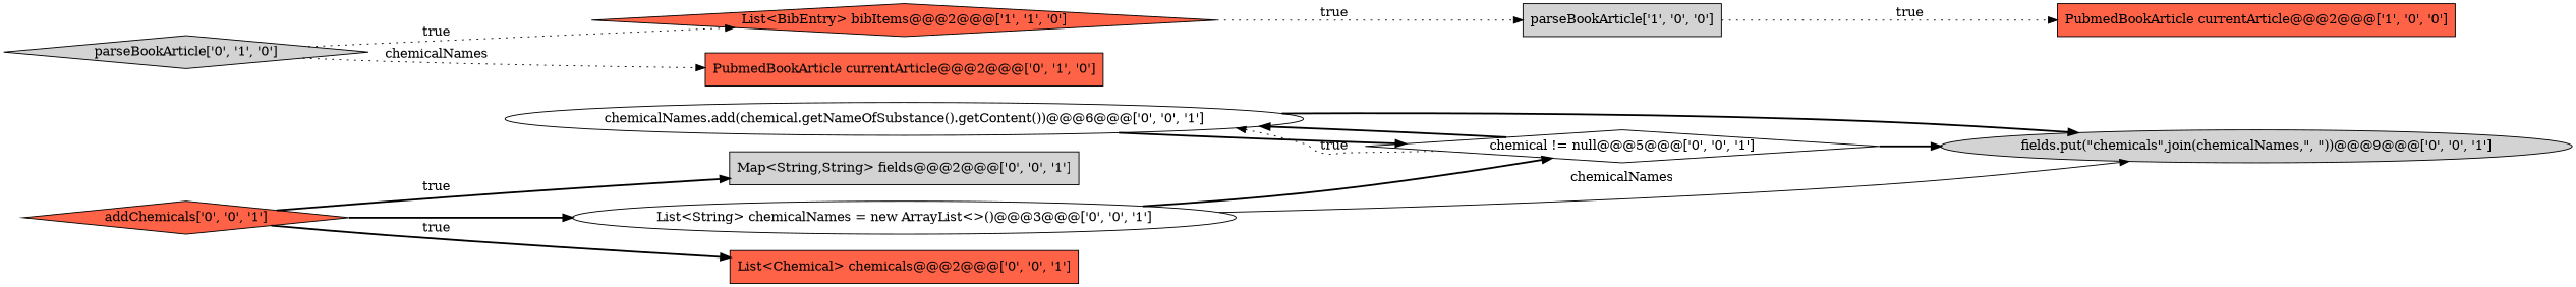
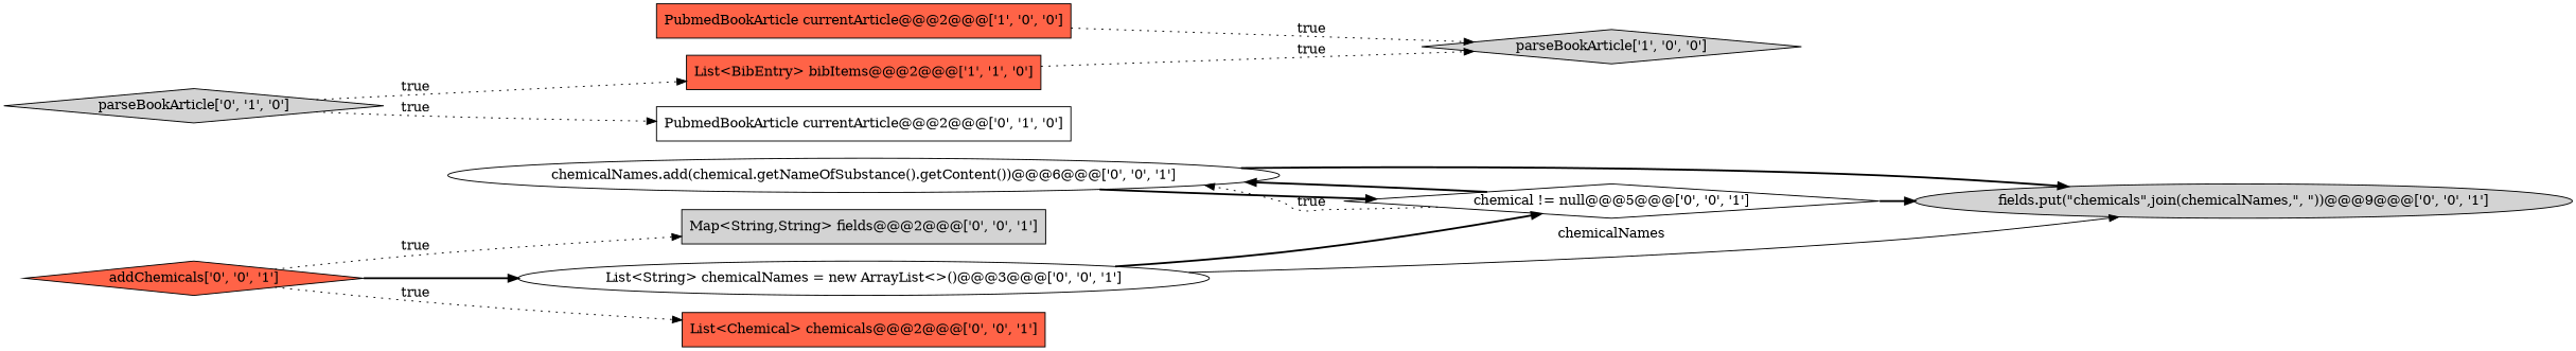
  digraph {
    rankdir=LR
    node [fillcolor=tomato shape=box style=filled]
    edge [style=dotted]
    n1 [fillcolor=white label="chemicalNames.add(chemical.getNameOfSubstance().getContent())@@@6@@@['0', '0', '1']" shape=ellipse]
    n2 [fillcolor=lightgray label="fields.put(\"chemicals\",join(chemicalNames,\", \"))@@@9@@@['0', '0', '1']" shape=ellipse]
    n3 [fillcolor=white label="chemical != null@@@5@@@['0', '0', '1']" shape=diamond]
-   n4 [fillcolor=lightgray label="parseBookArticle['1', '0', '0']"]
+   n4 [fillcolor=lightgray label="parseBookArticle['1', '0', '0']" shape=diamond]
    n5 [label="PubmedBookArticle currentArticle@@@2@@@['1', '0', '0']"]
-   n6 [label="List<BibEntry> bibItems@@@2@@@['1', '1', '0']" shape=diamond]
+   n6 [label="List<BibEntry> bibItems@@@2@@@['1', '1', '0']"]
    n7 [fillcolor=lightgray label="Map<String,String> fields@@@2@@@['0', '0', '1']"]
    n8 [fillcolor=white label="List<String> chemicalNames = new ArrayList<>()@@@3@@@['0', '0', '1']" shape=ellipse]
    n9 [fillcolor=lightgray label="parseBookArticle['0', '1', '0']" shape=diamond]
-   n10 [label="PubmedBookArticle currentArticle@@@2@@@['0', '1', '0']"]
+   n10 [fillcolor=white label="PubmedBookArticle currentArticle@@@2@@@['0', '1', '0']"]
    n11 [label="addChemicals['0', '0', '1']" shape=diamond]
    n12 [label="List<Chemical> chemicals@@@2@@@['0', '0', '1']"]
    n1 -> n2 [style=bold]
    n1 -> n3 [style=bold]
    n3 -> n1 [label=true]
    n3 -> n1 [style=bold]
    n3 -> n2 [style=bold]
-   n4 -> n5 [label=true]
+   n5 -> n4 [label=true]
    n6 -> n4 [label=true]
    n8 -> n2 [label=chemicalNames style=solid]
    n8 -> n3 [style=bold]
    n9 -> n6 [label=true]
-   n9 -> n10 [label=chemicalNames]
-   n11 -> n7 [label=true style=bold]
+   n9 -> n10 [label=true]
+   n11 -> n7 [label=true]
    n11 -> n8 [style=bold]
-   n11 -> n12 [label=true style=bold]
+   n11 -> n12 [label=true]
  }
